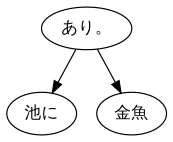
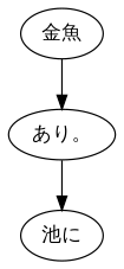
  digraph {
    n1 [label="池に"]
    n2 [label="あり。"]
    n3 [label="金魚"]
    n2 -> n1
-   n2 -> n3
+   n3 -> n2
  }
